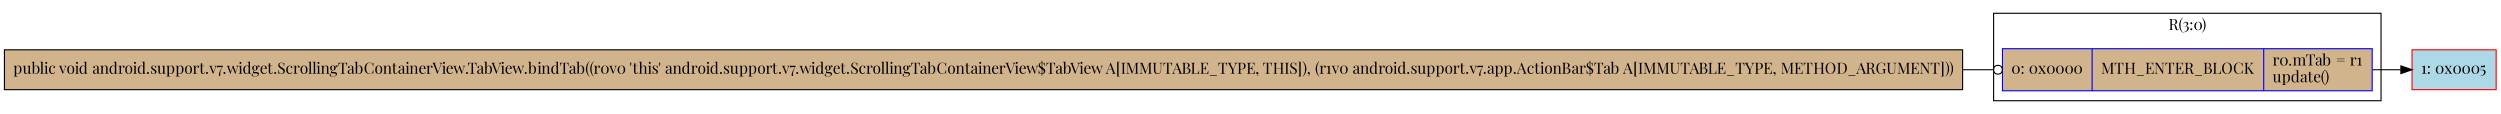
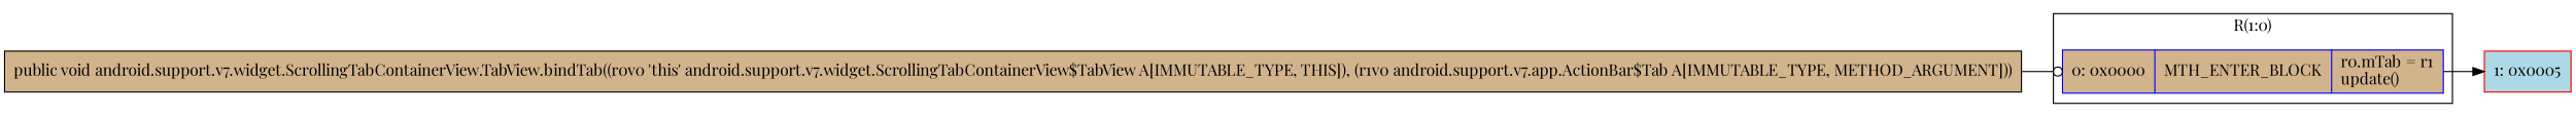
  digraph {
    rankdir=LR
    fontname="Playfair Display"
    node [shape=record style=filled fillcolor=tan fontname="Playfair Display"]
    edge [fontname="Playfair Display"]
    n1 [color=blue label="{0\:\ 0x0000|MTH_ENTER_BLOCK\l|r0.mTab = r1\lupdate()\l}"]
    n2 [color=red label="{1\:\ 0x0005}" fillcolor=lightblue]
    n3 [label="{public void android.support.v7.widget.ScrollingTabContainerView.TabView.bindTab((r0v0 'this' android.support.v7.widget.ScrollingTabContainerView$TabView A[IMMUTABLE_TYPE, THIS]), (r1v0 android.support.v7.app.ActionBar$Tab A[IMMUTABLE_TYPE, METHOD_ARGUMENT])) }"]
    subgraph cluster_1 {
-     label="R(3:0)"
+     label="R(1:0)"
      n1
    }
    n1 -> n2 [arrowhead=normal]
    n3 -> n1 [arrowhead=odot]
  }
